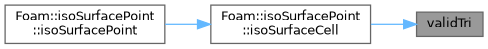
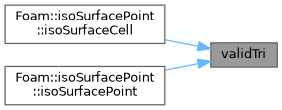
  digraph {
    rankdir=RL
    node [color=grey40 fillcolor=white fontname=Helvetica fontsize=10 shape=box style=filled]
    edge [color=steelblue1 dir=back fontname=Helvetica fontsize=10 labelfontname=Helvetica labelfontsize=10 style=solid]
    n1 [color=gray40 fillcolor=grey60 fontcolor=black height=0.2 label=validTri width=0.4]
    n2 [height=0.2 label="Foam::isoSurfacePoint\l::isoSurfaceCell" width=0.4]
    n3 [height=0.2 label="Foam::isoSurfacePoint\l::isoSurfacePoint" width=0.4]
    n1 -> n2
-   n2 -> n3
+   n1 -> n3
  }
